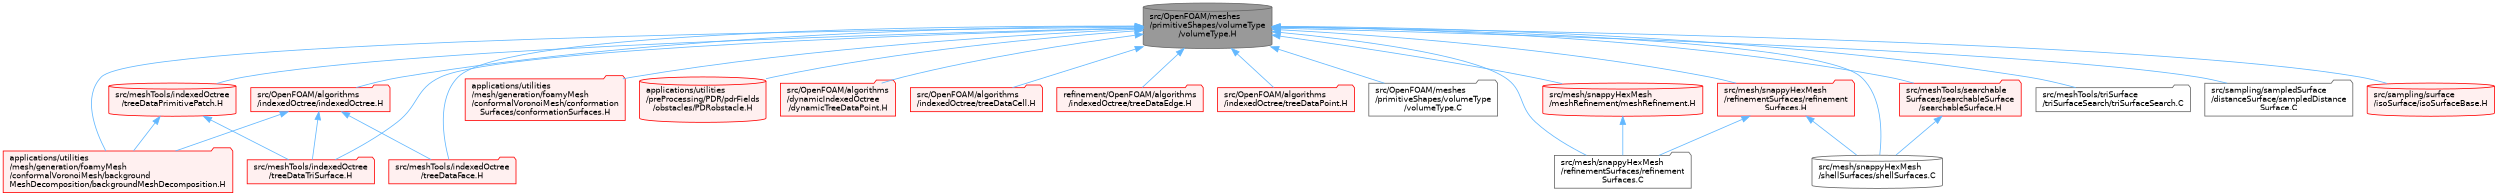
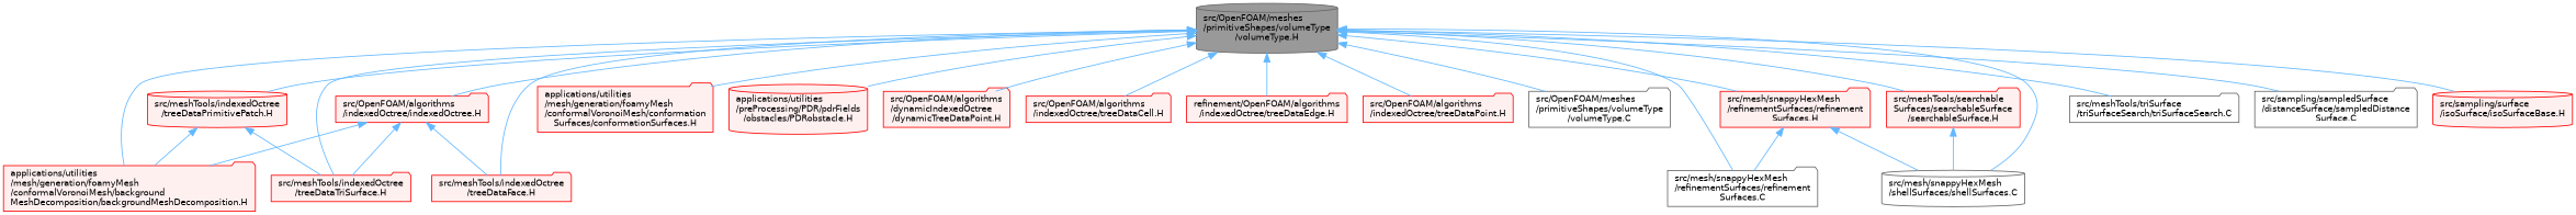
  digraph {
    node [color=red fillcolor="#FFF0F0" fontname=Helvetica fontsize=10 shape=folder style=filled]
    edge [color=steelblue1 dir=back fontname=Helvetica fontsize=10 labelfontname=Helvetica labelfontsize=10 style=solid]
    n1 [color=gray40 fillcolor=grey60 fontcolor=black height=0.2 label="src/OpenFOAM/meshes\l/primitiveShapes/volumeType\l/volumeType.H" shape=cylinder width=0.4]
    n2 [height=0.2 label="applications/utilities\l/mesh/generation/foamyMesh\l/conformalVoronoiMesh/background\lMeshDecomposition/backgroundMeshDecomposition.H" width=0.4]
    n3 [height=0.2 label="applications/utilities\l/mesh/generation/foamyMesh\l/conformalVoronoiMesh/conformation\lSurfaces/conformationSurfaces.H" width=0.4]
    n4 [height=0.2 label="applications/utilities\l/preProcessing/PDR/pdrFields\l/obstacles/PDRobstacle.H" shape=cylinder width=0.4]
    n5 [height=0.2 label="src/OpenFOAM/algorithms\l/dynamicIndexedOctree\l/dynamicTreeDataPoint.H" width=0.4]
    n6 [height=0.2 label="src/OpenFOAM/algorithms\l/indexedOctree/indexedOctree.H" width=0.4]
    n7 [height=0.2 label="src/meshTools/indexedOctree\l/treeDataFace.H" width=0.4]
    n8 [height=0.2 label="src/meshTools/indexedOctree\l/treeDataTriSurface.H" width=0.4]
    n9 [height=0.2 label="src/OpenFOAM/algorithms\l/indexedOctree/treeDataCell.H" width=0.4]
    n10 [height=0.2 label="refinement/OpenFOAM/algorithms\l/indexedOctree/treeDataEdge.H" width=0.4]
    n11 [height=0.2 label="src/OpenFOAM/algorithms\l/indexedOctree/treeDataPoint.H" width=0.4]
    n12 [color=grey40 fillcolor=white height=0.2 label="src/OpenFOAM/meshes\l/primitiveShapes/volumeType\l/volumeType.C" width=0.4]
-   n13 [height=0.2 label="src/mesh/snappyHexMesh\l/meshRefinement/meshRefinement.H" shape=cylinder width=0.4]
    n14 [color=grey40 fillcolor=white height=0.2 label="src/mesh/snappyHexMesh\l/refinementSurfaces/refinement\lSurfaces.C" width=0.4]
    n15 [height=0.2 label="src/mesh/snappyHexMesh\l/refinementSurfaces/refinement\lSurfaces.H" width=0.4]
    n16 [color=grey40 fillcolor=white height=0.2 label="src/mesh/snappyHexMesh\l/shellSurfaces/shellSurfaces.C" shape=cylinder width=0.4]
    n17 [height=0.2 label="src/meshTools/indexedOctree\l/treeDataPrimitivePatch.H" shape=cylinder width=0.4]
    n18 [height=0.2 label="src/meshTools/searchable\lSurfaces/searchableSurface\l/searchableSurface.H" width=0.4]
    n19 [color=grey40 fillcolor=white height=0.2 label="src/meshTools/triSurface\l/triSurfaceSearch/triSurfaceSearch.C" width=0.4]
    n20 [color=grey40 fillcolor=white height=0.2 label="src/sampling/sampledSurface\l/distanceSurface/sampledDistance\lSurface.C" width=0.4]
    n21 [height=0.2 label="src/sampling/surface\l/isoSurface/isoSurfaceBase.H" shape=cylinder width=0.4]
    n1 -> n2
    n1 -> n3
    n1 -> n4
    n1 -> n5
    n1 -> n6
    n1 -> n7
    n1 -> n8
    n1 -> n9
    n1 -> n10
    n1 -> n11
    n1 -> n12
-   n1 -> n13
    n1 -> n14
    n1 -> n15
    n1 -> n16
    n1 -> n17
    n1 -> n18
    n1 -> n19
    n1 -> n20
    n1 -> n21
    n6 -> n2
    n6 -> n7
    n6 -> n8
-   n13 -> n14
    n15 -> n14
    n15 -> n16
    n17 -> n2
    n17 -> n8
    n18 -> n16
  }
